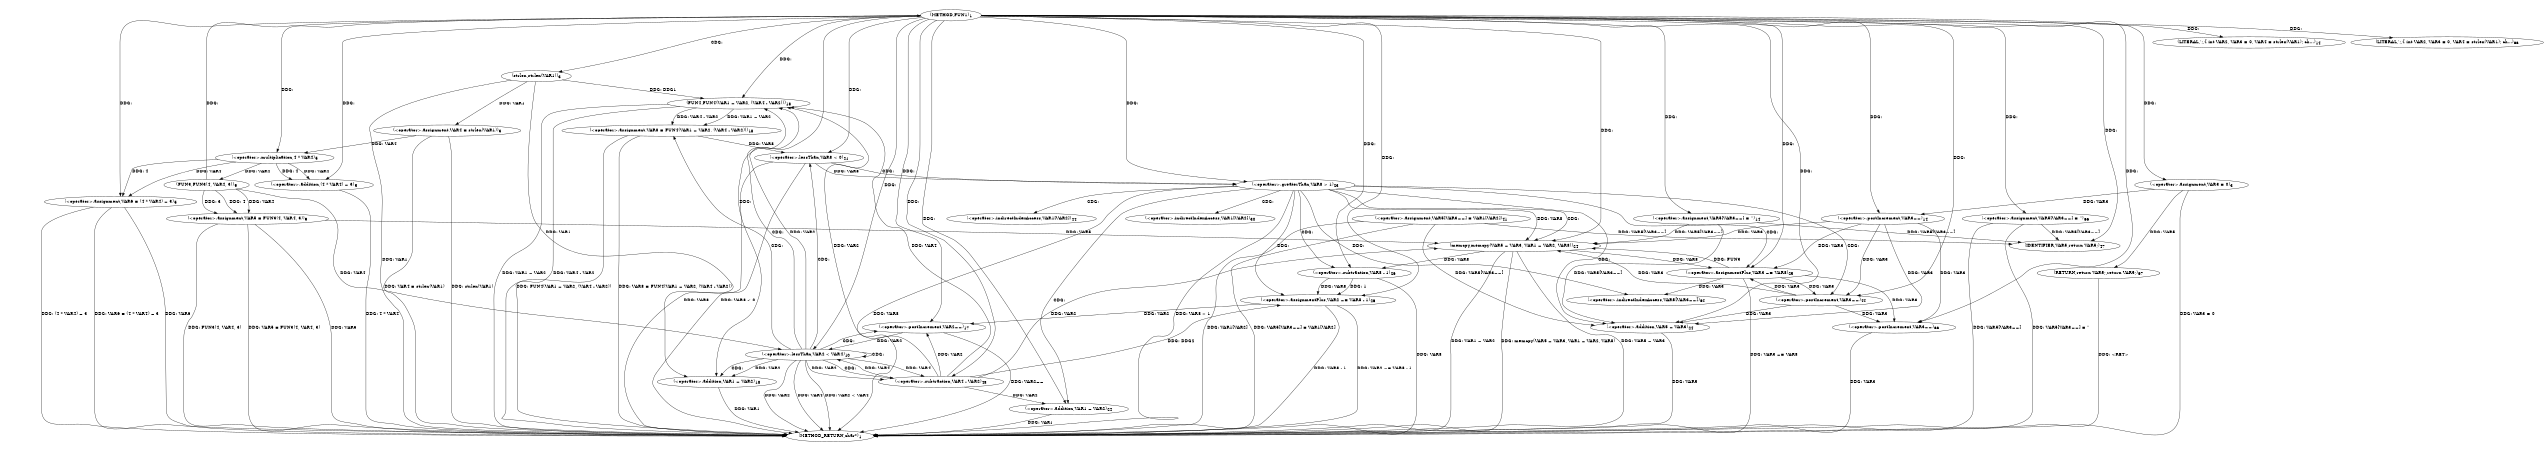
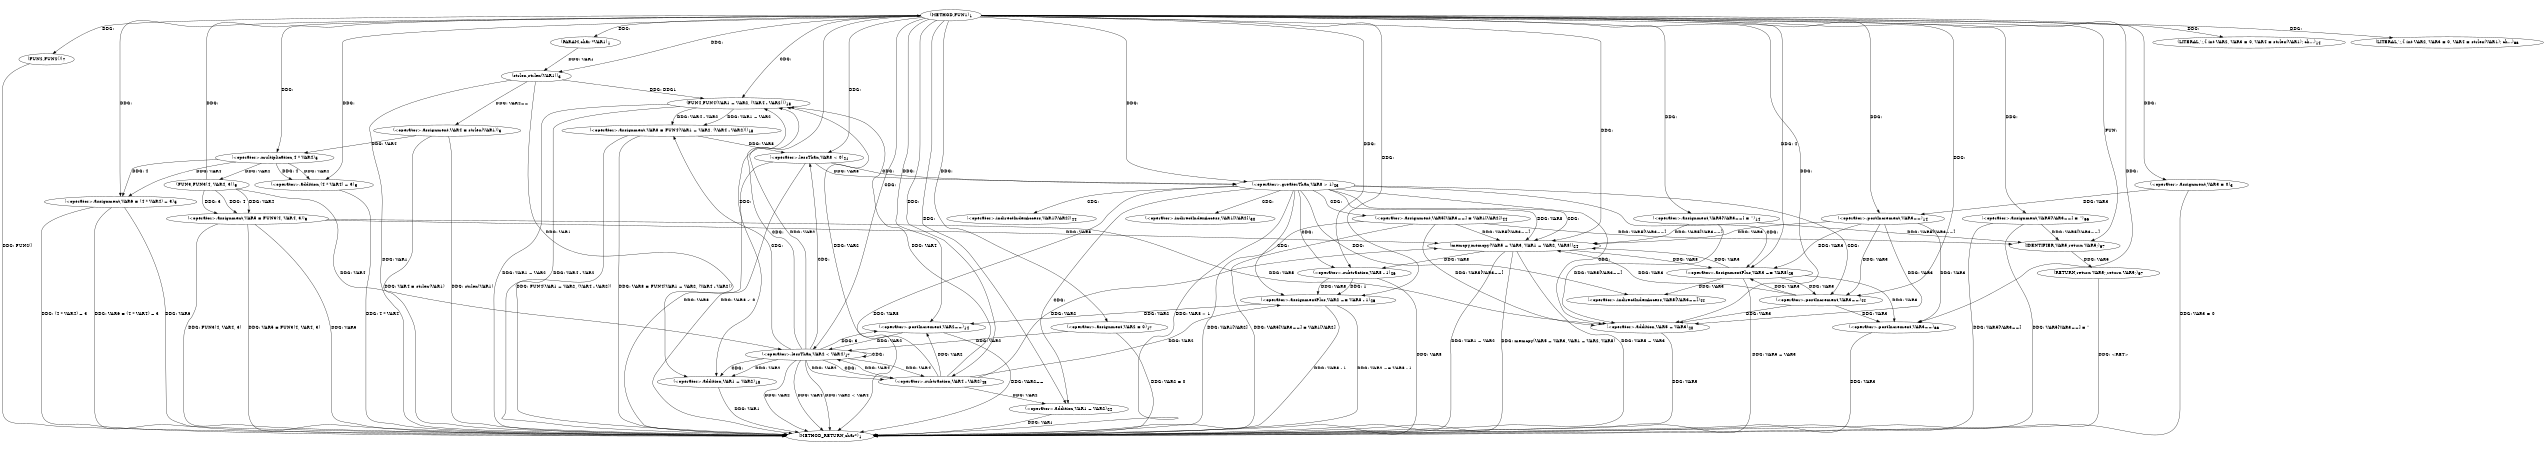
  digraph {
    n1 [label=<(METHOD,FUN1)<SUB>1</SUB>>]
+   n2 [label=<(PARAM,char *VAR1)<SUB>1</SUB>>]
    n3 [label=<(&lt;operator&gt;.assignment,VAR3 = 0)<SUB>3</SUB>>]
    n4 [label=<(&lt;operator&gt;.assignment,VAR6 = (4 * VAR4) + 3)<SUB>5</SUB>>]
+   n5 [label=<(FUN2,FUN2())<SUB>7</SUB>>]
    n6 [label=<(&lt;operator&gt;.assignment,VAR5[VAR3++] = '')<SUB>14</SUB>>]
    n7 [label=<(LITERAL,';,{ 	int VAR2, VAR3 = 0, VAR4 = strlen(VAR1); 	ch...)<SUB>14</SUB>>]
    n8 [label=<(&lt;operator&gt;.assignment,VAR5[VAR3++] = '')<SUB>66</SUB>>]
    n9 [label=<(LITERAL,';,{ 	int VAR2, VAR3 = 0, VAR4 = strlen(VAR1); 	ch...)<SUB>66</SUB>>]
-   n10 [label=<(&lt;operator&gt;.lessThan,VAR2 &lt; VAR4)<SUB>10</SUB>>]
-   n11 [label=<(&lt;operator&gt;.postIncrement,VAR2++)<SUB>17</SUB>>]
-   n12 [label=<(IDENTIFIER,VAR5,return VAR5;)<SUB>47</SUB>>]
+   n10 [label=<(&lt;operator&gt;.lessThan,VAR2 &lt; VAR4)<SUB>17</SUB>>]
+   n11 [label=<(&lt;operator&gt;.postIncrement,VAR2++)<SUB>14</SUB>>]
+   n12 [label=<(IDENTIFIER,VAR5,return VAR5;)<SUB>67</SUB>>]
    n13 [label=<(strlen,strlen(VAR1))<SUB>3</SUB>>]
    n14 [label=<(&lt;operator&gt;.addition,(4 * VAR4) + 3)<SUB>5</SUB>>]
+   n15 [label=<(&lt;operator&gt;.assignment,VAR2 = 0)<SUB>17</SUB>>]
    n16 [label=<(&lt;operator&gt;.multiplication,4 * VAR4)<SUB>5</SUB>>]
    n17 [label=<(&lt;operator&gt;.postIncrement,VAR3++)<SUB>14</SUB>>]
    n18 [label=<(&lt;operator&gt;.lessThan,VAR8 &lt; 0)<SUB>21</SUB>>]
    n19 [label=<(&lt;operator&gt;.postIncrement,VAR3++)<SUB>66</SUB>>]
    n20 [label=<(FUN4,FUN4(VAR1 + VAR2, (VAR4 - VAR2)))<SUB>18</SUB>>]
    n21 [label=<(&lt;operator&gt;.addition,VAR1 + VAR2)<SUB>18</SUB>>]
    n22 [label=<(&lt;operator&gt;.subtraction,VAR4 - VAR2)<SUB>48</SUB>>]
    n23 [label=<(&lt;operator&gt;.greaterThan,VAR8 &gt; 1)<SUB>23</SUB>>]
    n24 [label=<(memcpy,memcpy(VAR5 + VAR3, VAR1 + VAR2, VAR8))<SUB>24</SUB>>]
    n25 [label=<(&lt;operator&gt;.assignmentPlus,VAR3 += VAR8)<SUB>25</SUB>>]
    n26 [label=<(&lt;operator&gt;.assignmentPlus,VAR2 += VAR8 - 1)<SUB>26</SUB>>]
    n27 [label=<(&lt;operator&gt;.postIncrement,VAR3++)<SUB>44</SUB>>]
-   n28 [label=<(&lt;operator&gt;.addition,VAR5 + VAR3)<SUB>24</SUB>>]
+   n28 [label=<(&lt;operator&gt;.addition,VAR5 + VAR3)<SUB>20</SUB>>]
    n29 [label=<(&lt;operator&gt;.addition,VAR1 + VAR2)<SUB>24</SUB>>]
    n30 [label=<(&lt;operator&gt;.subtraction,VAR8 - 1)<SUB>26</SUB>>]
    n31 [label=<(METHOD_RETURN,char*)<SUB>1</SUB>>]
    n32 [label=<(&lt;operator&gt;.assignment,VAR8 = FUN4(VAR1 + VAR2, (VAR4 - VAR2)))<SUB>18</SUB>>]
    n33 [label=<(RETURN,return VAR5;,return VAR5;)<SUB>67</SUB>>]
    n34 [label=<(&lt;operator&gt;.assignment,VAR4 = strlen(VAR1))<SUB>3</SUB>>]
    n35 [label=<(FUN3,FUN3(4, VAR4, 3))<SUB>9</SUB>>]
    n36 [label=<(&lt;operator&gt;.assignment,VAR5 = FUN3(4, VAR4, 3))<SUB>9</SUB>>]
-   n37 [label=<(&lt;operator&gt;.assignment,VAR5[VAR3++] = VAR1[VAR2])<SUB>41</SUB>>]
+   n37 [label=<(&lt;operator&gt;.assignment,VAR5[VAR3++] = VAR1[VAR2])<SUB>44</SUB>>]
    n38 [label=<(&lt;operator&gt;.indirectIndexAccess,VAR1[VAR2])<SUB>30</SUB>>]
-   n39 [label=<(&lt;operator&gt;.indirectIndexAccess,VAR5[VAR3++])<SUB>64</SUB>>]
+   n39 [label=<(&lt;operator&gt;.indirectIndexAccess,VAR5[VAR3++])<SUB>44</SUB>>]
    n40 [label=<(&lt;operator&gt;.indirectIndexAccess,VAR1[VAR2])<SUB>44</SUB>>]
+   n1 -> n2 [label="DDG: "]
    n1 -> n3 [label="DDG: "]
    n1 -> n4 [label="DDG: "]
+   n1 -> n5 [label="DDG: "]
    n1 -> n6 [label="DDG: "]
    n1 -> n7 [label="DDG: "]
    n1 -> n8 [label="DDG: "]
    n1 -> n9 [label="DDG: "]
-   n1 -> n10 [label="DDG: "]
+   n1 -> n10 [label="CDG: "]
    n1 -> n11 [label="DDG: "]
-   n1 -> n12 [label="DDG: "]
-   n1 -> n13 [label="CDG: "]
+   n1 -> n12 [label="FUN: "]
+   n1 -> n13 [label="DDG: "]
    n1 -> n14 [label="DDG: "]
+   n1 -> n15 [label="DDG: "]
    n1 -> n16 [label="DDG: "]
    n1 -> n17 [label="DDG: "]
    n1 -> n18 [label="DDG: "]
    n1 -> n19 [label="DDG: "]
-   n1 -> n20 [label="DDG: "]
+   n1 -> n20 [label="CDG: "]
    n1 -> n21 [label="DDG: "]
    n1 -> n22 [label="DDG: "]
    n1 -> n23 [label="DDG: "]
    n1 -> n24 [label="DDG: "]
-   n1 -> n25 [label="DDG: "]
+   n1 -> n25 [label="DDG: 4"]
    n1 -> n26 [label="DDG: "]
    n1 -> n27 [label="DDG: "]
    n1 -> n28 [label="DDG: "]
    n1 -> n29 [label="DDG: "]
    n1 -> n30 [label="DDG: "]
+   n2 -> n13 [label="DDG: VAR1"]
    n3 -> n17 [label="DDG: VAR3"]
    n3 -> n31 [label="DDG: VAR3 = 0"]
    n4 -> n31 [label="DDG: VAR6"]
    n4 -> n31 [label="DDG: (4 * VAR4) + 3"]
    n4 -> n31 [label="DDG: VAR6 = (4 * VAR4) + 3"]
+   n5 -> n31 [label="DDG: FUN2()"]
    n6 -> n12 [label="DDG: VAR5[VAR3++]"]
    n6 -> n24 [label="DDG: VAR5[VAR3++]"]
    n6 -> n28 [label="DDG: VAR5[VAR3++]"]
    n8 -> n12 [label="DDG: VAR5[VAR3++]"]
    n8 -> n31 [label="DDG: VAR5[VAR3++]"]
    n8 -> n31 [label="DDG: VAR5[VAR3++] = ''"]
    n10 -> n10 [label="CDG: "]
-   n10 -> n11 [label="CDG: "]
+   n10 -> n11 [label="DDG: 3"]
    n10 -> n18 [label="CDG: "]
    n10 -> n20 [label="DDG: VAR2"]
    n10 -> n20 [label="CDG: "]
    n10 -> n21 [label="DDG: VAR2"]
    n10 -> n21 [label="CDG: "]
    n10 -> n22 [label="DDG: VAR4"]
    n10 -> n22 [label="DDG: VAR2"]
    n10 -> n22 [label="CDG: "]
    n10 -> n31 [label="DDG: VAR2"]
    n10 -> n31 [label="DDG: VAR4"]
    n10 -> n31 [label="DDG: VAR2 &lt; VAR4"]
    n10 -> n32 [label="CDG: "]
    n11 -> n10 [label="DDG: VAR2"]
    n11 -> n31 [label="DDG: VAR2++"]
-   n3 -> n33 [label="DDG: VAR5"]
+   n12 -> n33 [label="DDG: VAR5"]
    n13 -> n20 [label="DDG: DDG1"]
    n13 -> n21 [label="DDG: VAR1"]
    n13 -> n31 [label="DDG: VAR1"]
-   n13 -> n34 [label="DDG: VAR1"]
+   n13 -> n34 [label="DDG: VAR2++"]
    n14 -> n31 [label="DDG: 4 * VAR4"]
+   n15 -> n10 [label="DDG: VAR2"]
+   n15 -> n31 [label="DDG: VAR2 = 0"]
    n16 -> n4 [label="DDG: 4"]
    n16 -> n4 [label="DDG: VAR4"]
    n16 -> n14 [label="DDG: 4"]
    n16 -> n14 [label="DDG: VAR4"]
    n16 -> n35 [label="DDG: VAR4"]
    n17 -> n19 [label="DDG: VAR3"]
    n17 -> n24 [label="DDG: VAR3"]
    n17 -> n25 [label="DDG: VAR3"]
    n17 -> n27 [label="DDG: VAR3"]
    n17 -> n28 [label="DDG: VAR3"]
    n18 -> n23 [label="DDG: VAR8"]
    n18 -> n23 [label="CDG: "]
    n18 -> n31 [label="DDG: VAR8"]
    n18 -> n31 [label="DDG: VAR8 &lt; 0"]
    n19 -> n31 [label="DDG: VAR3"]
    n20 -> n31 [label="DDG: VAR1 + VAR2"]
    n20 -> n31 [label="DDG: VAR4 - VAR2"]
    n20 -> n32 [label="DDG: VAR1 + VAR2"]
    n20 -> n32 [label="DDG: VAR4 - VAR2"]
    n21 -> n31 [label="DDG: VAR1"]
    n22 -> n10 [label="DDG: VAR4"]
    n22 -> n11 [label="DDG: VAR2"]
    n22 -> n20 [label="DDG: VAR4"]
    n22 -> n20 [label="DDG: VAR2"]
    n22 -> n24 [label="DDG: VAR2"]
-   n22 -> n26 [label="DDG: DDG2"]
+   n22 -> n26 [label="DDG: VAR2"]
    n22 -> n29 [label="DDG: VAR2"]
    n23 -> n24 [label="DDG: VAR8"]
    n23 -> n24 [label="CDG: "]
    n23 -> n25 [label="CDG: "]
-   n23 -> n26 [label="DDG: "]
+   n23 -> n26 [label="CDG: "]
    n23 -> n27 [label="CDG: "]
    n23 -> n28 [label="CDG: "]
    n23 -> n29 [label="CDG: "]
    n23 -> n30 [label="CDG: "]
    n23 -> n31 [label="DDG: VAR8"]
    n23 -> n31 [label="DDG: VAR8 &gt; 1"]
+   n23 -> n37 [label="CDG: "]
    n23 -> n38 [label="CDG: "]
    n23 -> n39 [label="DDG: "]
    n23 -> n40 [label="CDG: "]
    n24 -> n25 [label="DDG: VAR8"]
    n24 -> n30 [label="DDG: VAR8"]
    n24 -> n31 [label="DDG: VAR5 + VAR3"]
    n24 -> n31 [label="DDG: VAR1 + VAR2"]
    n24 -> n31 [label="DDG: memcpy(VAR5 + VAR3, VAR1 + VAR2, VAR8)"]
    n25 -> n19 [label="DDG: VAR3"]
-   n25 -> n24 [label="DDG: FUN3"]
+   n25 -> n24 [label="DDG: VAR3"]
    n25 -> n27 [label="DDG: VAR3"]
-   n25 -> n31 [label="DDG: VAR3 += VAR8"]
+   n25 -> n31 [label="DDG: VAR5 + VAR3"]
    n25 -> n39 [label="DDG: VAR3"]
    n26 -> n11 [label="DDG: VAR2"]
    n26 -> n31 [label="DDG: VAR8 - 1"]
    n26 -> n31 [label="DDG: VAR2 += VAR8 - 1"]
    n27 -> n19 [label="DDG: VAR3"]
    n27 -> n24 [label="DDG: VAR3"]
    n27 -> n25 [label="DDG: VAR3"]
    n27 -> n28 [label="DDG: VAR3"]
    n28 -> n31 [label="DDG: VAR5"]
    n29 -> n31 [label="DDG: VAR1"]
    n30 -> n26 [label="DDG: VAR8"]
    n30 -> n26 [label="DDG: 1"]
    n30 -> n31 [label="DDG: VAR8"]
    n32 -> n18 [label="DDG: VAR8"]
    n32 -> n31 [label="DDG: FUN4(VAR1 + VAR2, (VAR4 - VAR2))"]
    n32 -> n31 [label="DDG: VAR8 = FUN4(VAR1 + VAR2, (VAR4 - VAR2))"]
    n33 -> n31 [label="DDG: &lt;RET&gt;"]
    n34 -> n16 [label="DDG: VAR4"]
    n34 -> n31 [label="DDG: strlen(VAR1)"]
    n34 -> n31 [label="DDG: VAR4 = strlen(VAR1)"]
    n35 -> n1 [label="DDG: "]
    n35 -> n10 [label="DDG: VAR4"]
    n35 -> n36 [label="DDG: 4"]
    n35 -> n36 [label="DDG: VAR4"]
    n35 -> n36 [label="DDG: 3"]
    n36 -> n24 [label="DDG: VAR5"]
+   n36 -> n28 [label="DDG: VAR5"]
    n36 -> n31 [label="DDG: VAR5"]
    n36 -> n31 [label="DDG: FUN3(4, VAR4, 3)"]
    n36 -> n31 [label="DDG: VAR5 = FUN3(4, VAR4, 3)"]
    n37 -> n12 [label="DDG: VAR5[VAR3++]"]
+   n37 -> n24 [label="DDG: VAR5[VAR3++]"]
    n37 -> n28 [label="DDG: VAR5[VAR3++]"]
    n37 -> n31 [label="DDG: VAR1[VAR2]"]
    n37 -> n31 [label="DDG: VAR5[VAR3++] = VAR1[VAR2]"]
  }
